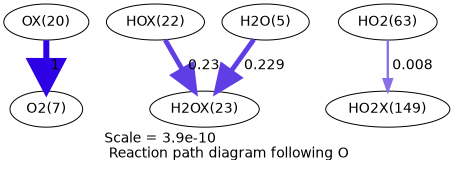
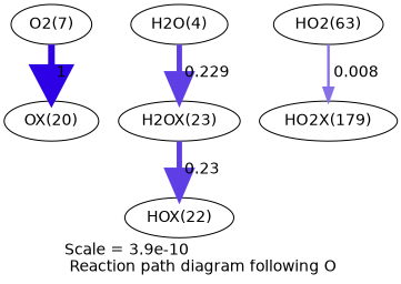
  digraph {
    fontname=Helvetica
    label="Scale = 3.9e-10\l Reaction path diagram following O"
    node [fontname=Helvetica]
    edge [fontname=Helvetica penwidth=4.89]
    n1 [label="O2(7)"]
    n2 [label="OX(20)"]
    n3 [label="HOX(22)"]
    n4 [label="H2OX(23)"]
-   n5 [label="H2O(5)"]
+   n5 [label="H2O(4)"]
    n6 [label="HO2(63)"]
-   n7 [label="HO2X(149)"]
-   n2 -> n1 [arrowsize=3 color="0.7, 1.5, 0.9" label=" 1" penwidth=6]
-   n3 -> n4 [arrowsize=2.45 color="0.7, 0.73, 0.9" label=" 0.23"]
+   n7 [label="HO2X(179)"]
+   n1 -> n2 [arrowsize=3 color="0.7, 1.5, 0.9" label=" 1" penwidth=6]
+   n4 -> n3 [arrowsize=2.45 color="0.7, 0.73, 0.9" label=" 0.23"]
    n5 -> n4 [arrowsize=2.44 color="0.7, 0.729, 0.9" label=" 0.229"]
    n6 -> n7 [arrowsize=1.18 color="0.7, 0.508, 0.9" label=" 0.008" penwidth=2.35]
  }
